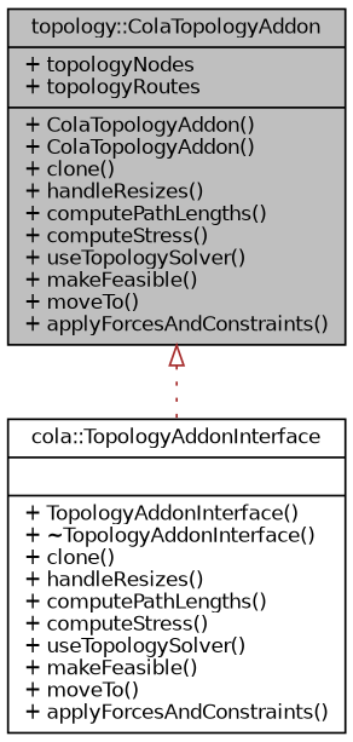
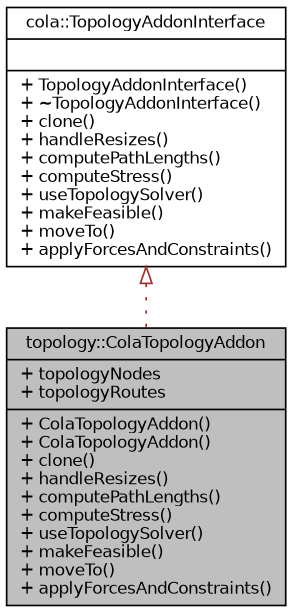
  digraph {
    node [color=black fontname=Helvetica fontsize=10 shape=record style=filled]
    n1 [fillcolor=grey75 fontcolor=black height=0.2 label="{topology::ColaTopologyAddon\n|+ topologyNodes\l+ topologyRoutes\l|+ ColaTopologyAddon()\l+ ColaTopologyAddon()\l+ clone()\l+ handleResizes()\l+ computePathLengths()\l+ computeStress()\l+ useTopologySolver()\l+ makeFeasible()\l+ moveTo()\l+ applyForcesAndConstraints()\l}" width=0.4]
    n2 [fillcolor=white height=0.2 label="{cola::TopologyAddonInterface\n||+ TopologyAddonInterface()\l+ ~TopologyAddonInterface()\l+ clone()\l+ handleResizes()\l+ computePathLengths()\l+ computeStress()\l+ useTopologySolver()\l+ makeFeasible()\l+ moveTo()\l+ applyForcesAndConstraints()\l}" width=0.4]
-   n1 -> n2 [arrowtail=onormal color=brown dir=back fontname=Helvetica fontsize=10 labelfontname=Helvetica labelfontsize=10 style=dotted]
+   n2 -> n1 [arrowtail=onormal color=brown dir=back fontname=Helvetica fontsize=10 labelfontname=Helvetica labelfontsize=10 style=dotted]
  }
